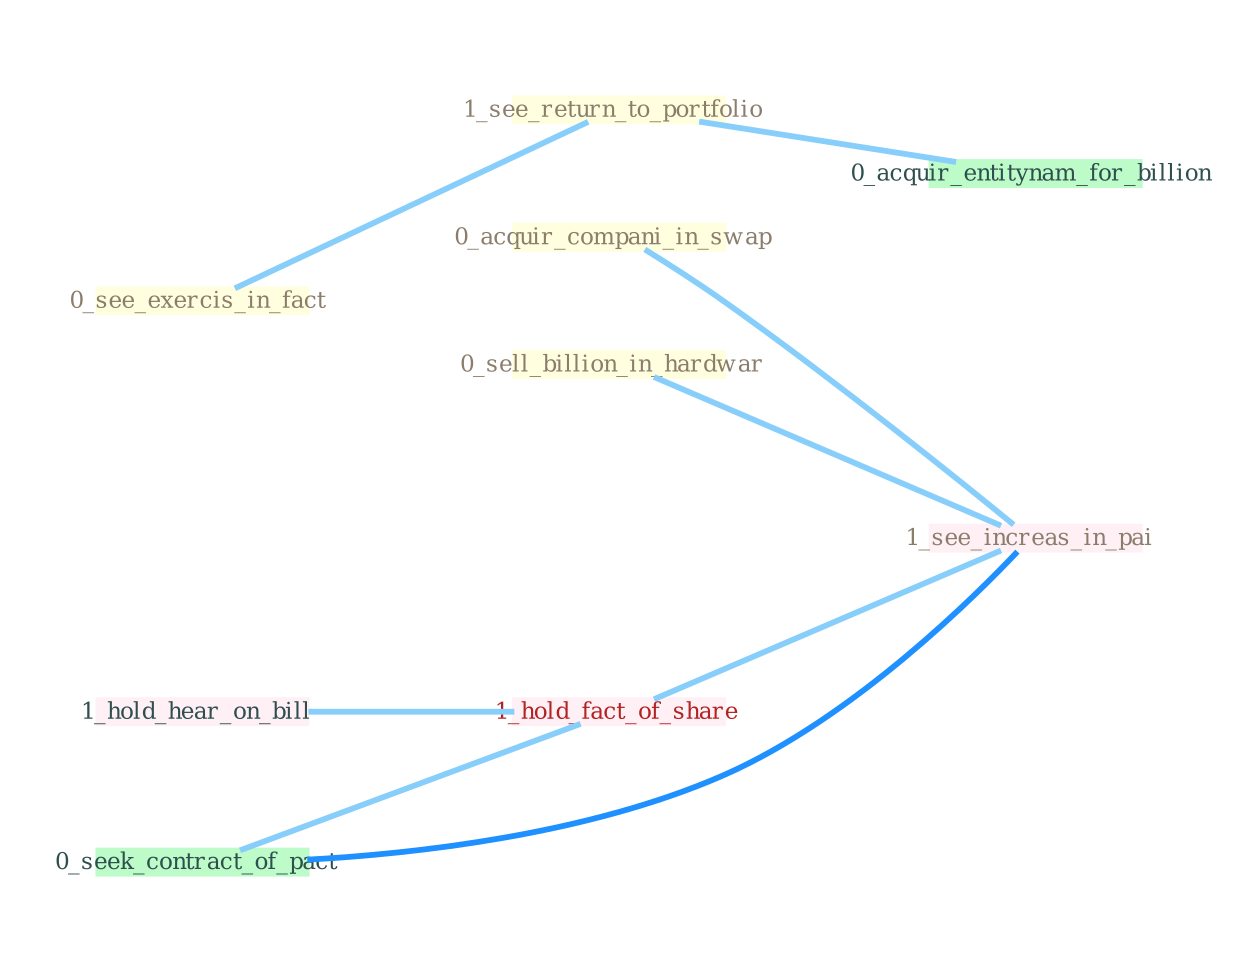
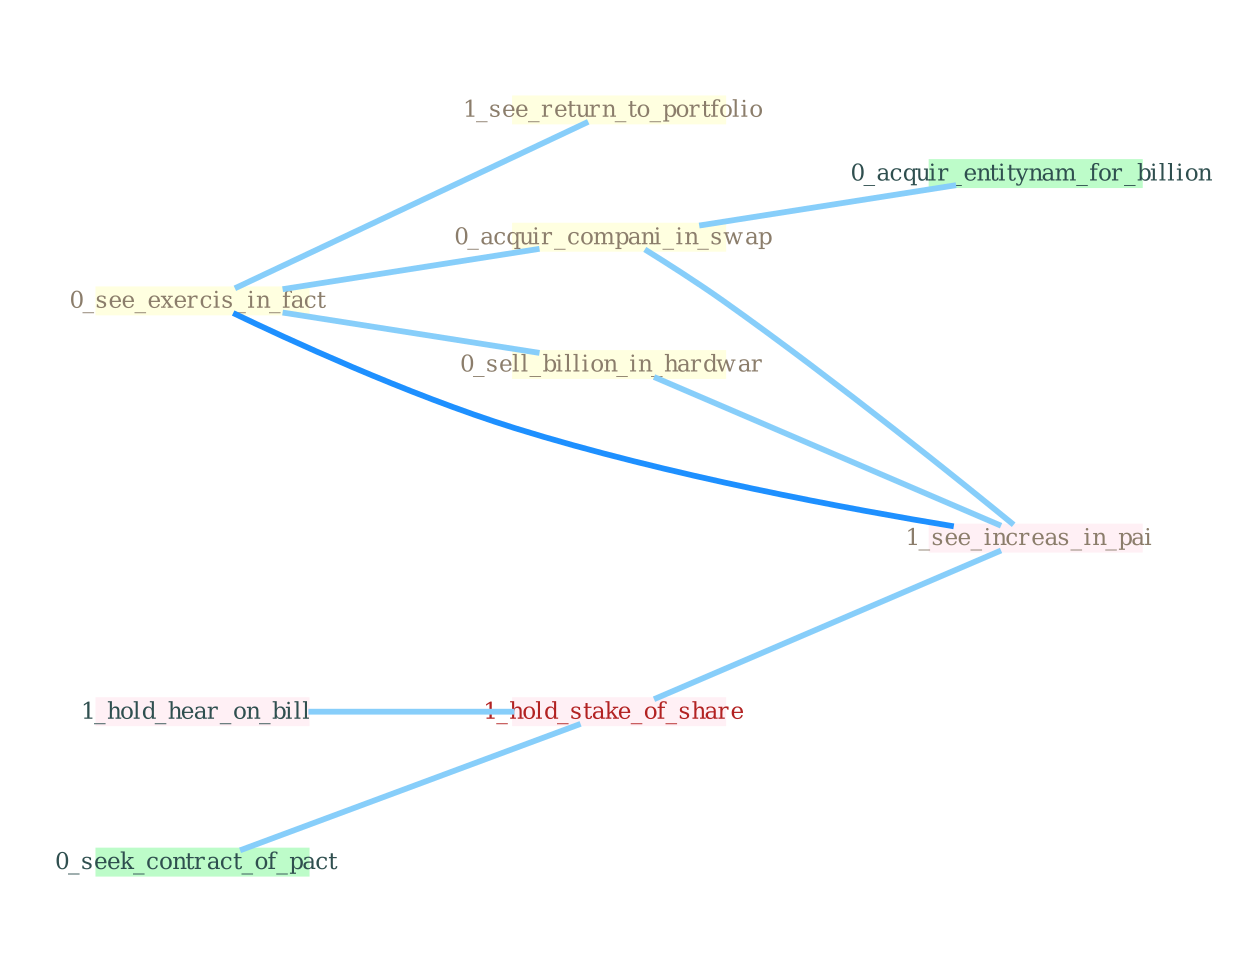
  graph {
    fontname="DejaVu Serif"
    rankdir=LR
    node [color="#ffffe0" fixedsize=true fontcolor="#8b7d6b" fontname="DejaVu Serif" fontsize=4 shape=polygon style=filled]
    edge [color="#87cefa" fontname="DejaVu Serif" w=1]
    "0_see_exercis_in_fact " [height=.06 width=.5]
    "0_acquir_compani_in_swap " [height=.06 width=.5]
    "1_see_return_to_portfolio " [height=.06 width=.5]
    "0_sell_billion_in_hardwar " [height=.06 width=.5]
    "1_see_increas_in_pai " [color="#fff0f5" height=.06 width=.5]
    "1_hold_hear_on_bill " [color="#fff0f5" fontcolor="#2f4f4f" height=.06 width=.5]
-   "1_hold_stake_of_share " [color="#fff0f5" fontcolor="#b22222" height=.06 width=.5 label="1_hold_fact_of_share"]
+   "1_hold_stake_of_share " [color="#fff0f5" fontcolor="#b22222" height=.06 width=.5]
    "0_acquir_entitynam_for_billion " [color="#BDFCC9" fontcolor="#2f4f4f" height=.06 width=.5]
    "0_seek_contract_of_pact " [color="#BDFCC9" fontcolor="#2f4f4f" height=.06 width=.5]
    subgraph sub_1 {
      "0_see_exercis_in_fact "
      "0_acquir_compani_in_swap "
      "1_see_return_to_portfolio "
      "0_sell_billion_in_hardwar "
    }
    subgraph sub_2 {
      "1_see_increas_in_pai "
      "1_hold_hear_on_bill "
      "1_hold_stake_of_share "
    }
+   "0_see_exercis_in_fact " -- "0_acquir_compani_in_swap "
    "0_see_exercis_in_fact " -- "1_see_return_to_portfolio "
-   "0_seek_contract_of_pact " -- "1_see_increas_in_pai " [color="#1e90ff" w=2]
+   "0_see_exercis_in_fact " -- "0_sell_billion_in_hardwar "
+   "0_see_exercis_in_fact " -- "1_see_increas_in_pai " [color="#1e90ff" w=2]
    "0_acquir_compani_in_swap " -- "1_see_increas_in_pai "
-   "1_see_return_to_portfolio " -- "0_acquir_entitynam_for_billion "
+   "0_acquir_compani_in_swap " -- "0_acquir_entitynam_for_billion "
    "0_sell_billion_in_hardwar " -- "1_see_increas_in_pai "
    "1_hold_hear_on_bill " -- "1_hold_stake_of_share "
    "1_hold_stake_of_share " -- "1_see_increas_in_pai "
    "0_seek_contract_of_pact " -- "1_hold_stake_of_share "
  }
